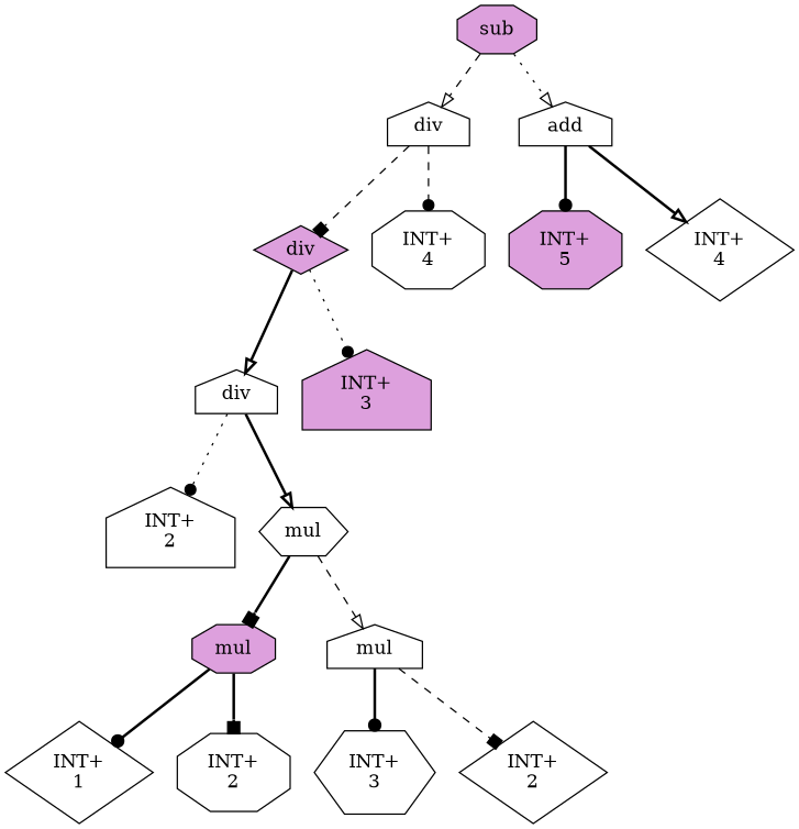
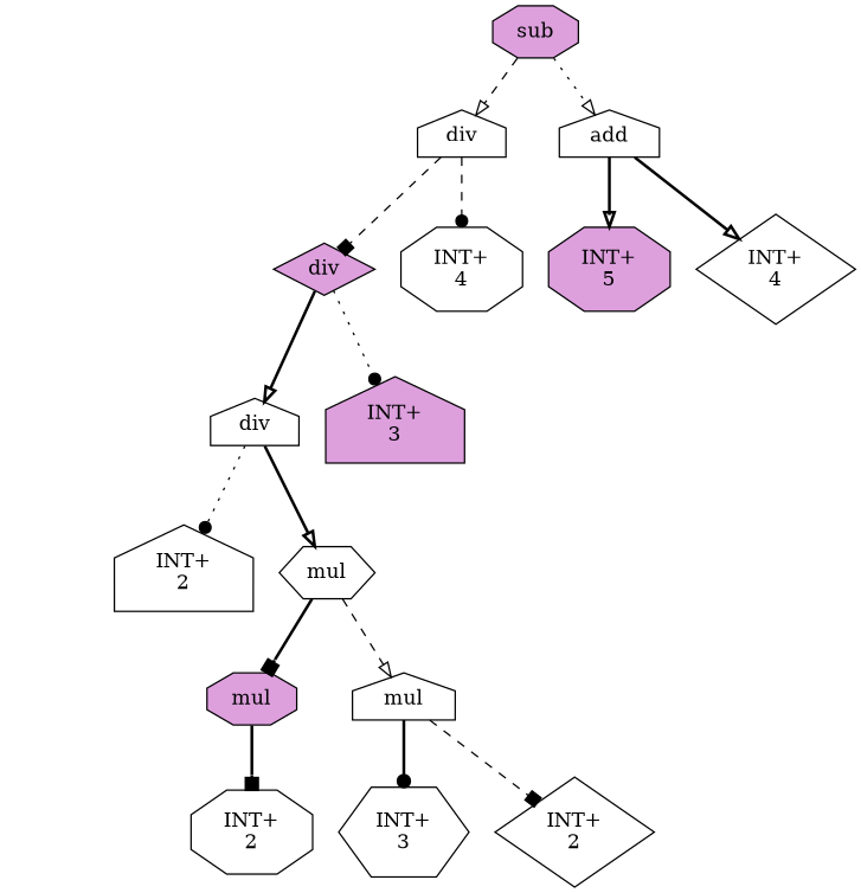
  digraph {
    node [fillcolor=white shape=house style=filled]
    edge [arrowhead=onormal style=bold]
    n1 [fillcolor=plum label=sub shape=octagon]
    n2 [label=div]
    n3 [label=add]
    n4 [fillcolor=plum label=div shape=diamond]
    n5 [label="INT+\n4" shape=octagon]
    n6 [fillcolor=plum label="INT+\n5" shape=octagon]
    n7 [label="INT+\n4" shape=diamond]
    n8 [label=div]
    n9 [fillcolor=plum label="INT+\n3"]
    n10 [label="INT+\n2"]
    n11 [label=mul shape=hexagon]
    n12 [fillcolor=plum label=mul shape=octagon]
    n13 [label=mul]
-   n14 [label="INT+\n1" shape=diamond]
    n15 [label="INT+\n2" shape=octagon]
    n16 [label="INT+\n3" shape=hexagon]
    n17 [label="INT+\n2" shape=diamond]
    n1 -> n2 [style=dashed]
    n1 -> n3 [style=dotted]
    n2 -> n4 [arrowhead=box style=dashed]
    n2 -> n5 [arrowhead=dot style=dashed]
-   n3 -> n6 [arrowhead=dot]
+   n3 -> n6
    n3 -> n7
    n4 -> n8
    n4 -> n9 [arrowhead=dot style=dotted]
    n8 -> n10 [arrowhead=dot style=dotted]
    n8 -> n11
    n11 -> n12 [arrowhead=box]
    n11 -> n13 [style=dashed]
-   n12 -> n14 [arrowhead=dot]
    n12 -> n15 [arrowhead=box]
    n13 -> n16 [arrowhead=dot]
    n13 -> n17 [arrowhead=box style=dashed]
  }
